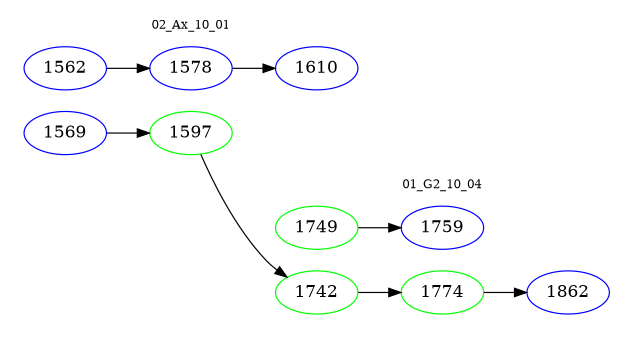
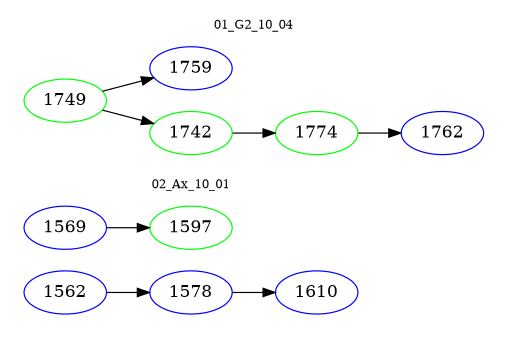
  digraph {
    rankdir=LR
    node [color=blue]
    edge [color=black]
    n1 [label=1569]
    n2 [label=1562]
    n3 [color=green label=1597]
    n4 [label=1578]
    n5 [label=1610]
    n6 [color=green label=1749]
    n7 [color=green label=1742]
    n8 [label=1759]
    n9 [color=green label=1774]
-   n10 [label=1862]
+   n10 [label=1762]
    subgraph cluster_1 {
      color=white
      fontsize=10
      label="02_Ax_10_01"
      n1
      n2
      n3
      n4
      n5
    }
    subgraph cluster_2 {
      color=white
      fontsize=10
      label="01_G2_10_04"
      n6
      n7
      n8
      n9
      n10
    }
    n1 -> n3
    n2 -> n4
    n4 -> n5
-   n3 -> n7
+   n6 -> n7
    n6 -> n8
    n7 -> n9
    n9 -> n10
  }
